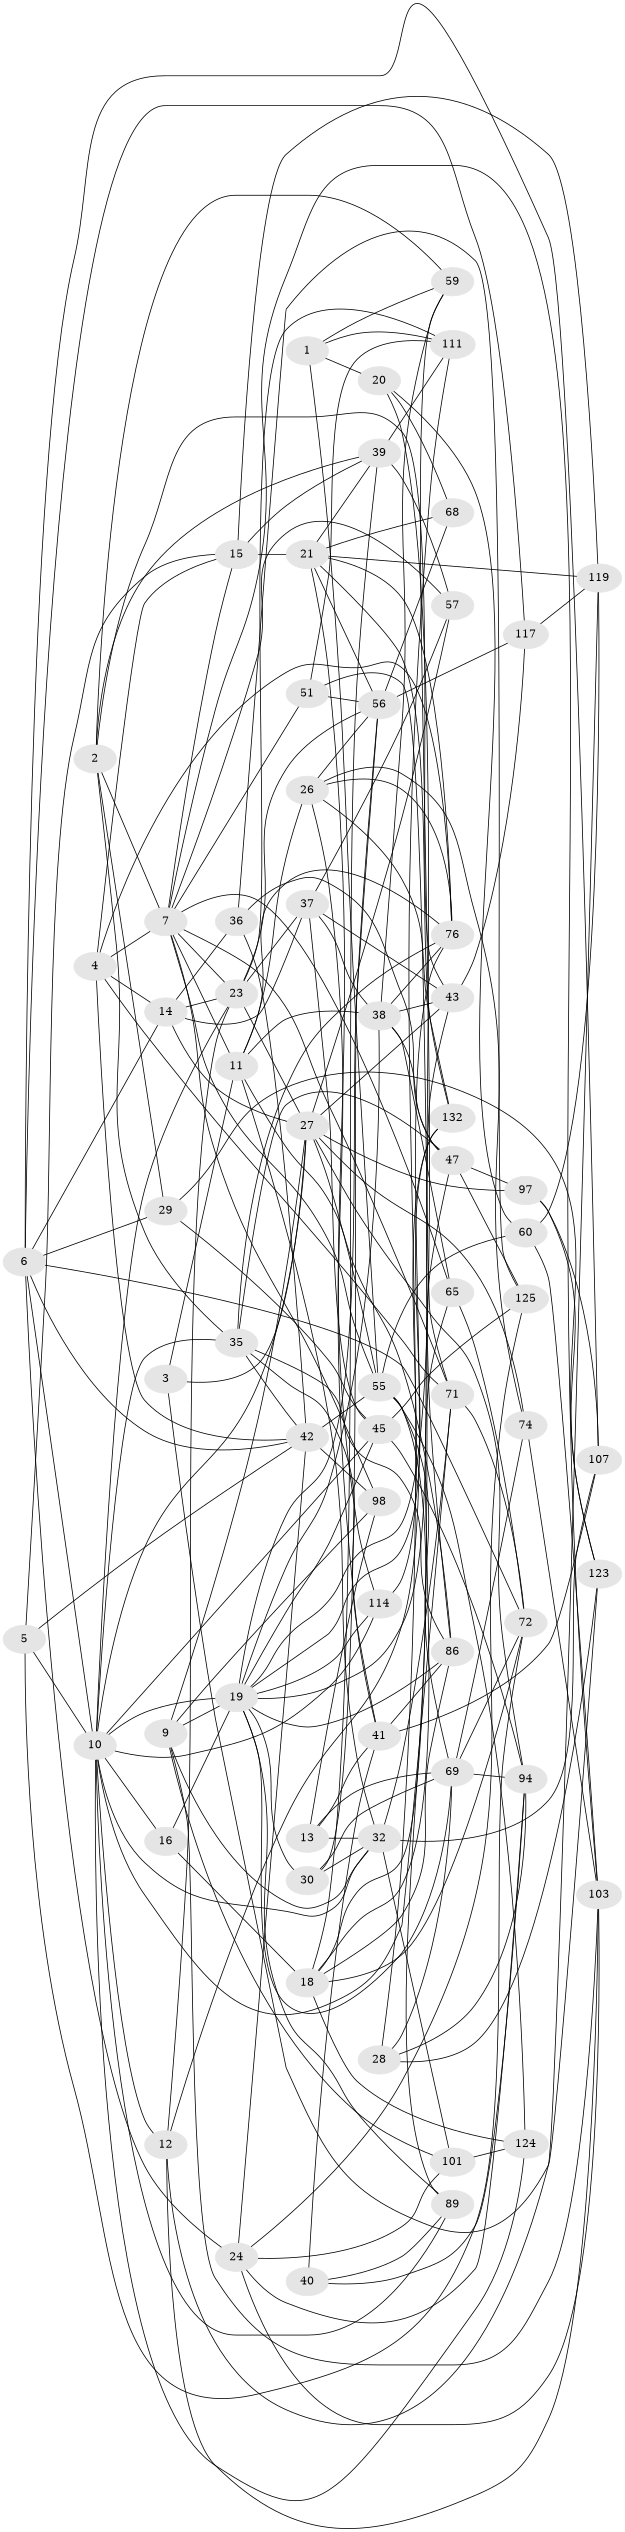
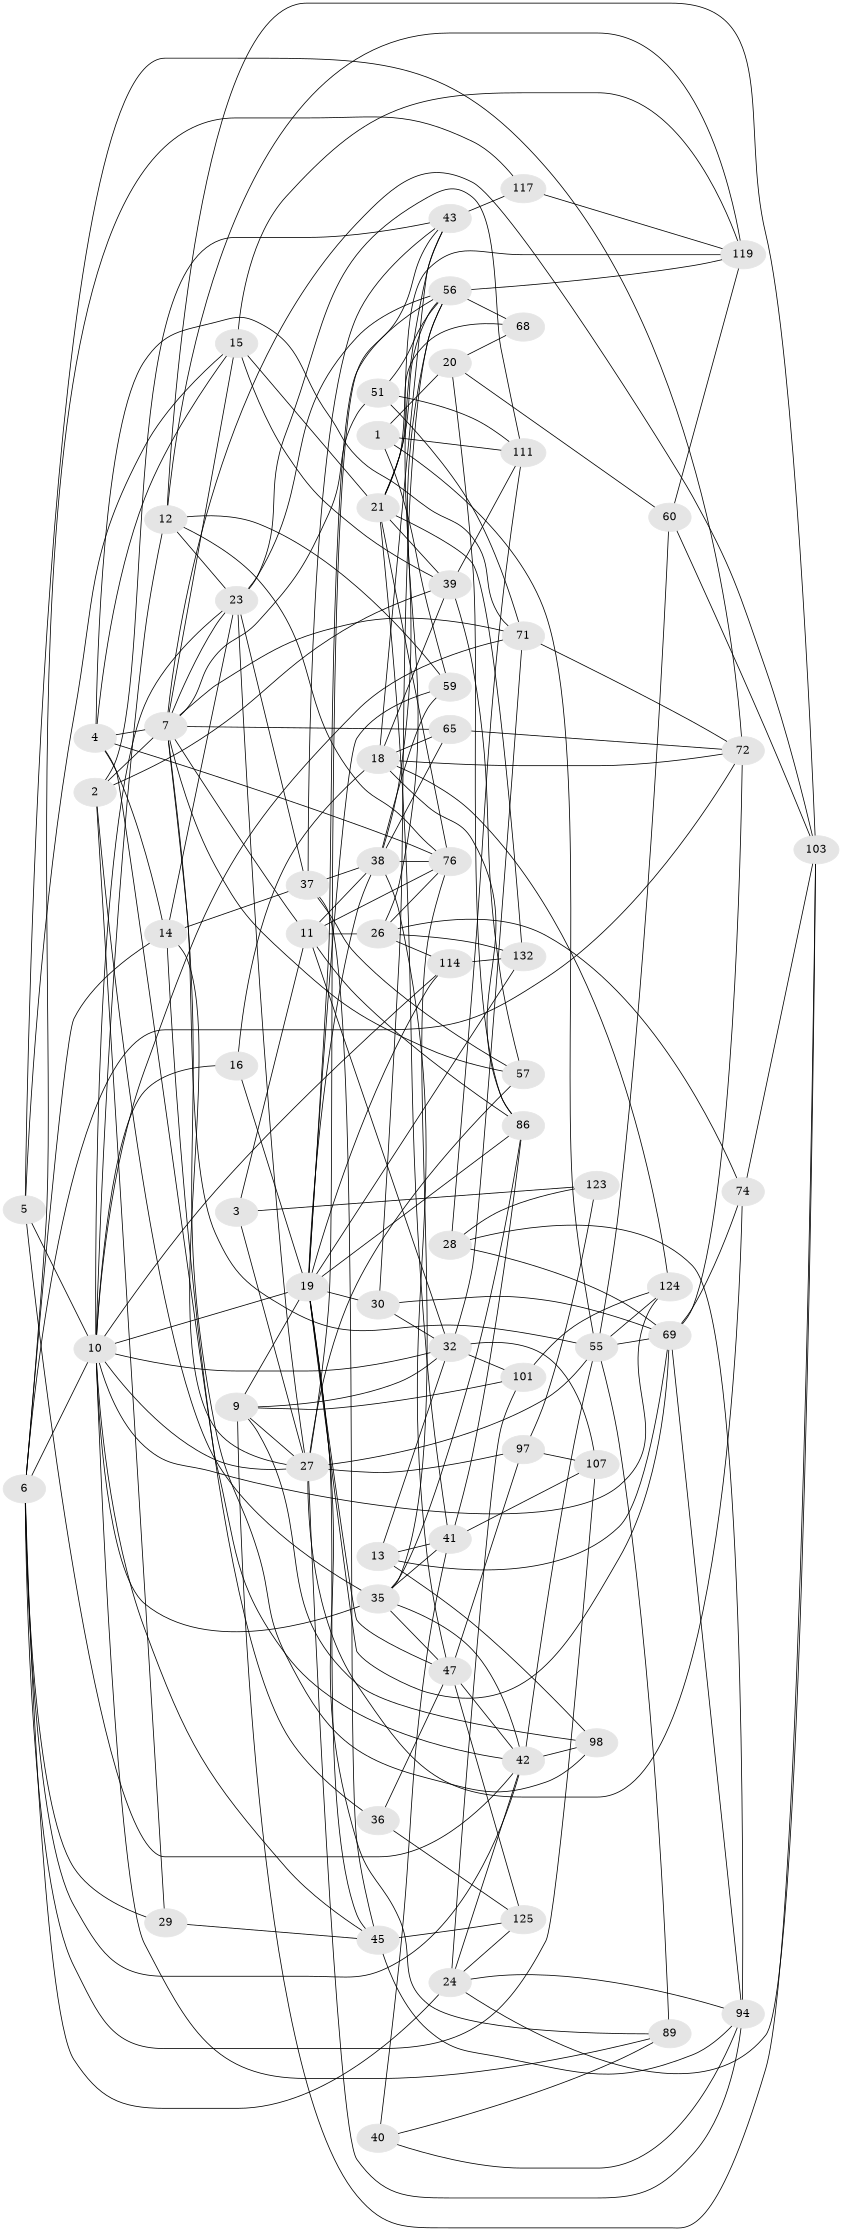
  graph {
    rankdir=LR
    node [color=gray90 style=filled]
    1
    20
    55 [super="+64"]
    59
    111
    68
    86 [super="+109"]
    60
    89
    124
    69 [super="+73"]
    2 [super="+48"]
    7 [super="+85+22+17"]
    29
    35 [super="+53+105"]
    39 [super="+99"]
    43 [super="+88"]
    11 [super="+100+136"]
    15 [super="+31"]
    71 [super="+132"]
    23 [super="+87"]
    51
    57
    65
    98
    103 [super="+115"]
    123
    45 [super="+106"]
    42 [super="+70+50"]
    76 [super="+130+131"]
    41 [super="+82"]
    47 [super="+90+118"]
    117
    32 [super="+58+116"]
    26 [super="+79"]
    38 [super="+104"]
    3
    27 [super="+62+63"]
    94 [super="+102"]
    74
    97
    4 [super="+96"]
    14 [super="+52"]
    36
    37 [super="+113"]
    119 [super="+126"]
    21 [super="+91+110"]
    72 [super="+127"]
    10 [super="+67+25"]
    19 [super="+120+33"]
    12 [super="+54"]
    16
    114
    5
    6 [super="+92+8"]
    24 [super="+66"]
    107
    101
    125
    56 [super="+129+80"]
    9 [super="+84"]
    30
    n63 [label=132]
    18 [super="+49"]
    13
    28
    40
    1 -- 20
    1 -- 55
    1 -- 59
    1 -- 111
    20 -- 68
    20 -- 86
    20 -- 60
    55 -- 60
    55 -- 89
    55 -- 124
    55 -- 69
    60 -- 103
    60 -- 119
    69 -- 94
    69 -- 74
    69 -- 72
    2 -- 7
    2 -- 29
    2 -- 35
    2 -- 39
    2 -- 43
    7 -- 55
    7 -- 11
    7 -- 15
    7 -- 71
    7 -- 23
    7 -- 51
    7 -- 57
    7 -- 65
    7 -- 98
    7 -- 103
-   29 -- 123
    29 -- 45
    35 -- 86
    35 -- 42
    35 -- 76 [weight=2]
    35 -- 41
    35 -- 47
    39 -- 111
    39 -- 57
    43 -- 117
    11 -- 86
    11 -- 76
    11 -- 32
    11 -- 26
    11 -- 38
    15 -- 39
    15 -- 119
    15 -- 21
    71 -- 72
    23 -- 111
    23 -- 27
    23 -- 37
    23 -- 56
    51 -- 111
    51 -- 71
    51 -- 56
    65 -- 72
    45 -- 94
    45 -- 125
    42 -- 55
    42 -- 98
    41 -- 86
    41 -- 107
    47 -- 97
    47 -- 125
    117 -- 119
    32 -- 71
    32 -- 107
    32 -- 101
    26 -- 76
    26 -- 74
    26 -- 114
    26 -- 56
    26 -- n63
    38 -- 59
    38 -- 43
    38 -- 65
    38 -- 76
    38 -- 47
    3 -- 11
    3 -- 123
    3 -- 27 [weight=2]
    27 -- 55
    27 -- 43
    27 -- 57
    27 -- 94
    27 -- 74
    27 -- 97
    74 -- 103
    97 -- 123
    97 -- 107
    4 -- 7
    4 -- 15
    4 -- 71
    4 -- 42
    4 -- 76
    4 -- 14
    14 -- 23
    14 -- 27
    14 -- 36
    14 -- 37
-   36 -- 42
+   47 -- 42
    36 -- 47
    36 -- 125
    37 -- 43
    37 -- 57
    37 -- 45
    37 -- 38
    21 -- 68
    21 -- 39
    21 -- 76
    21 -- 41
    21 -- 119 [weight=2]
    21 -- 56
    21 -- n63
    10 -- 89
    10 -- 124
    10 -- 35
    10 -- 71
    10 -- 23
    10 -- 45
    10 -- 32
    10 -- 27
    10 -- 19
    10 -- 12
    10 -- 16
    10 -- 114
    19 -- 59
    19 -- 86
    19 -- 89
    19 -- 69
    19 -- 45
    19 -- 47
    19 -- 38
    19 -- 114
    19 -- 56
    19 -- 30
    19 -- n63
-   2 -- 59
+   12 -- 59
    12 -- 23
    12 -- 103
    12 -- 76
    12 -- 119
    16 -- 19
    16 -- 18 [weight=2]
    114 -- n63
    5 -- 15
    5 -- 42
    5 -- 72
    5 -- 10
    6 -- 29
    6 -- 42
    6 -- 117
    6 -- 14
    6 -- 72
    6 -- 10
    6 -- 24
    6 -- 107
    24 -- 103
    24 -- 42
    24 -- 94
    24 -- 101
    24 -- 125
    101 -- 124
    56 -- 68
-   56 -- 117
+   56 -- 119
    9 -- 98
    9 -- 103
    9 -- 32
    9 -- 27
    9 -- 19
    9 -- 101
    30 -- 69
    30 -- 32
    30 -- 56
    18 -- 86
    18 -- 124
    18 -- 39
    18 -- 43
    18 -- 65
    18 -- 72
    13 -- 69
    13 -- 98
    13 -- 41
    13 -- 32
    28 -- 111
    28 -- 69
    28 -- 123
    28 -- 94
    40 -- 89
    40 -- 41
    40 -- 94
  }
